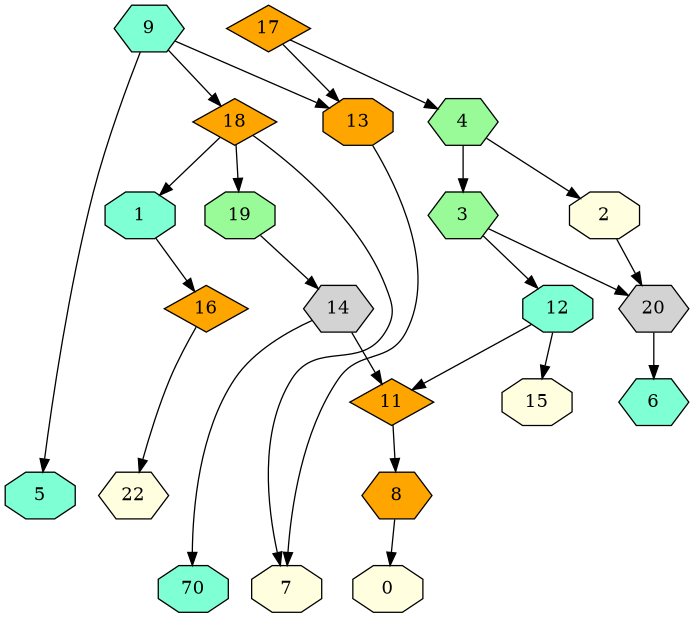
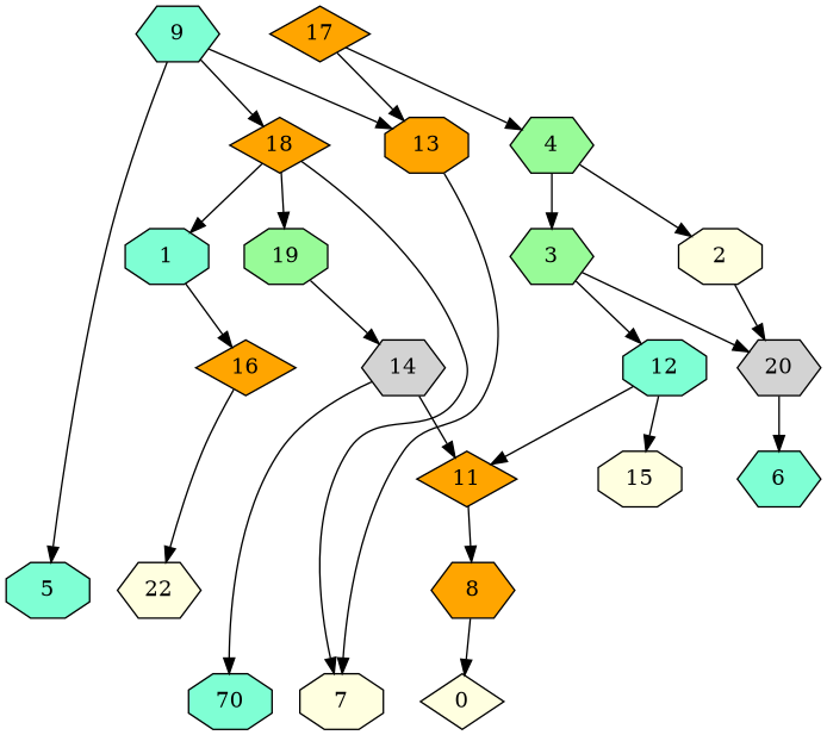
  digraph {
    node [fillcolor=orange shape=octagon style=filled]
    edge [weight=0]
    16 [shape=diamond]
    1 [fillcolor=aquamarine]
    22 [fillcolor=lightyellow shape=hexagon]
    2 [fillcolor=lightyellow]
    20 [fillcolor=lightgrey shape=hexagon]
    6 [fillcolor=aquamarine shape=hexagon]
    3 [fillcolor=palegreen shape=hexagon]
    12 [fillcolor=aquamarine]
    11 [shape=diamond]
    15 [fillcolor=lightyellow]
    8 [shape=hexagon]
-   0 [fillcolor=lightyellow]
+   0 [fillcolor=lightyellow shape=diamond]
    4 [fillcolor=palegreen shape=hexagon]
    9 [fillcolor=aquamarine shape=hexagon]
    5 [fillcolor=aquamarine]
    13
    18 [shape=diamond]
    7 [fillcolor=lightyellow]
    19 [fillcolor=palegreen]
    14 [fillcolor=lightgrey shape=hexagon]
    n21 [fillcolor=aquamarine label=70]
    17 [shape=diamond]
    16 -> 22
    1 -> 16
    2 -> 20
    20 -> 6 [weight=1]
    3 -> 20
    3 -> 12
    12 -> 11
    12 -> 15
    11 -> 8
    8 -> 0
    4 -> 2
    4 -> 3 [weight=1]
    9 -> 5
    9 -> 13
    9 -> 18
    13 -> 7
    18 -> 1
    18 -> 7
    18 -> 19
    19 -> 14
    14 -> 11
    14 -> n21
    17 -> 4
    17 -> 13
  }
